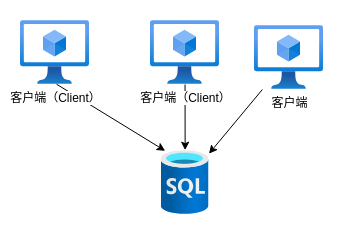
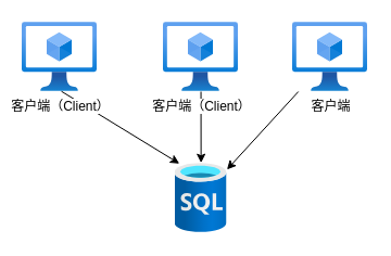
  <mxCell id="0" />
  <mxCell id="1" parent="0" />
  <mxCell id="2" style="rounded=0;orthogonalLoop=1;jettySize=auto;html=1;exitX=0.522;exitY=0.995;exitDx=0;exitDy=0;exitPerimeter=0;entryX=0.087;entryY=0.005;entryDx=0;entryDy=0;entryPerimeter=0;" edge="1" parent="1" source="3" target="4"><mxGeometry relative="1" as="geometry"><mxPoint x="185" y="150" as="targetPoint" /></mxGeometry></mxCell>
  <mxCell id="3" value="客户端（Client）" style="aspect=fixed;html=1;points=[];align=center;image;fontSize=12;image=img/lib/azure2/compute/Virtual_Machines_Classic.svg;" vertex="1" parent="1"><mxGeometry x="20" y="20" width="69" height="64" as="geometry" /></mxCell>
  <mxCell id="4" value="" style="aspect=fixed;html=1;points=[];align=center;image;fontSize=12;image=img/lib/azure2/databases/SQL_Database.svg;" vertex="1" parent="1"><mxGeometry x="160.5" y="150" width="48" height="64" as="geometry" /></mxCell>
  <mxCell id="5" style="edgeStyle=none;rounded=0;orthogonalLoop=1;jettySize=auto;html=1;entryX=0.503;entryY=-0.005;entryDx=0;entryDy=0;entryPerimeter=0;" edge="1" parent="1" source="6" target="4"><mxGeometry relative="1" as="geometry" /></mxCell>
  <mxCell id="6" value="客户端（Client）" style="aspect=fixed;html=1;points=[];align=center;image;fontSize=12;image=img/lib/azure2/compute/Virtual_Machines_Classic.svg;" vertex="1" parent="1"><mxGeometry x="150" y="20" width="69" height="64" as="geometry" /></mxCell>
  <mxCell id="7" style="edgeStyle=none;rounded=0;orthogonalLoop=1;jettySize=auto;html=1;" edge="1" parent="1" source="8" target="4"><mxGeometry relative="1" as="geometry"><mxPoint x="185" y="150" as="targetPoint" /></mxGeometry></mxCell>
- <mxCell id="8" value="客户端" style="aspect=fixed;html=1;points=[];align=center;image;fontSize=12;image=img/lib/azure2/compute/Virtual_Machines_Classic.svg;" vertex="1" parent="1"><mxGeometry x="254" y="25" width="69" height="64" as="geometry" /></mxCell>
+ <mxCell id="8" value="客户端" style="aspect=fixed;html=1;points=[];align=center;image;fontSize=12;image=img/lib/azure2/compute/Virtual_Machines_Classic.svg;" vertex="1" parent="1"><mxGeometry x="269" y="20" width="69" height="64" as="geometry" /></mxCell>
